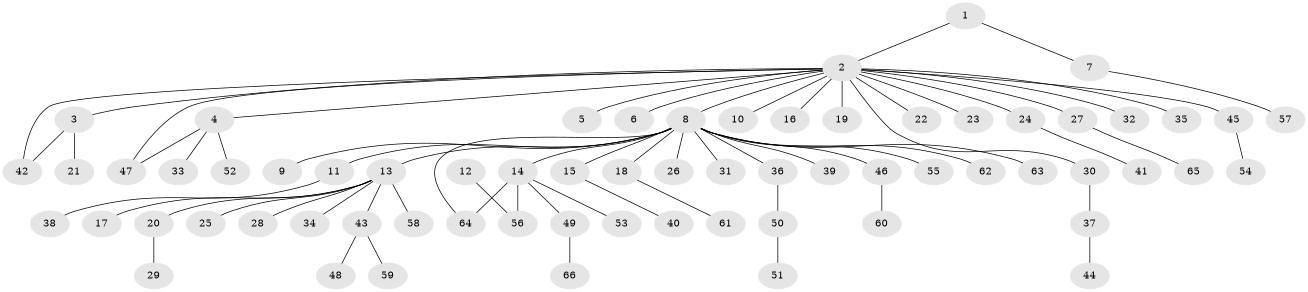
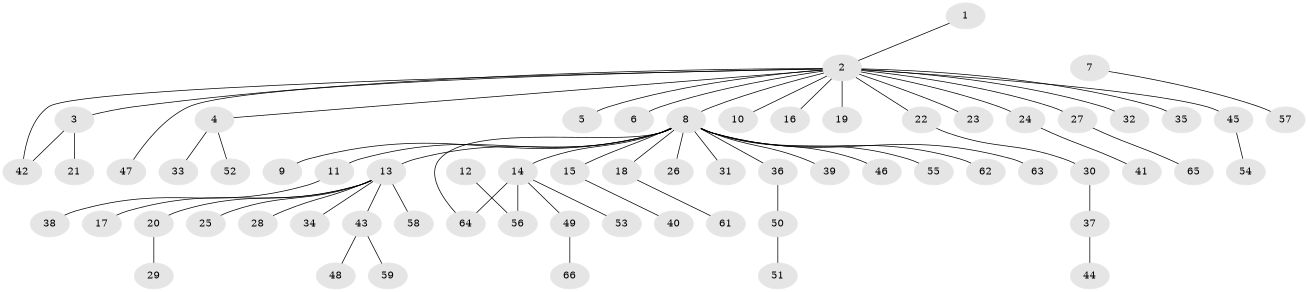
  graph {
    node [color=gray90 style=filled]
    1
    2
    7
    3
    4
    5
    6
    8
    10
    16
    19
    22
    23
    24
    27
    30
    32
    35
    42
    45
    47
    57
    21
    33
    52
    9
    11
    13
    14
    15
    18
    26
    31
    36
    39
    46
    55
    62
    63
    64
    41
    65
    37
    54
    12
    56
    38
    17
    20
    25
    28
    34
    43
    58
    49
    53
    40
    61
    50
-   60
    29
    48
    59
    66
    44
    51
    1 -- 2
-   1 -- 7
    2 -- 3
    2 -- 4
    2 -- 5
    2 -- 6
    2 -- 8
    2 -- 10
    2 -- 16
    2 -- 19
    2 -- 22
    2 -- 23
    2 -- 24
    2 -- 27
-   2 -- 30
+   22 -- 30
    2 -- 32
    2 -- 35
    2 -- 42
    2 -- 45
    2 -- 47
    7 -- 57
    3 -- 42
    3 -- 21
-   4 -- 47
    4 -- 33
    4 -- 52
    8 -- 9
    8 -- 11
    8 -- 13
    8 -- 14
    8 -- 15
    8 -- 18
    8 -- 26
    8 -- 31
    8 -- 36
    8 -- 39
    8 -- 46
    8 -- 55
    8 -- 62
    8 -- 63
    8 -- 64
    24 -- 41
    27 -- 65
    30 -- 37
    45 -- 54
    11 -- 38
    13 -- 17
    13 -- 20
    13 -- 25
    13 -- 28
    13 -- 34
    13 -- 43
    13 -- 58
    14 -- 64
    14 -- 56
    14 -- 49
    14 -- 53
    15 -- 40
    18 -- 61
    36 -- 50
-   46 -- 60
    37 -- 44
    12 -- 56
    20 -- 29
    43 -- 48
    43 -- 59
    49 -- 66
    50 -- 51
  }
